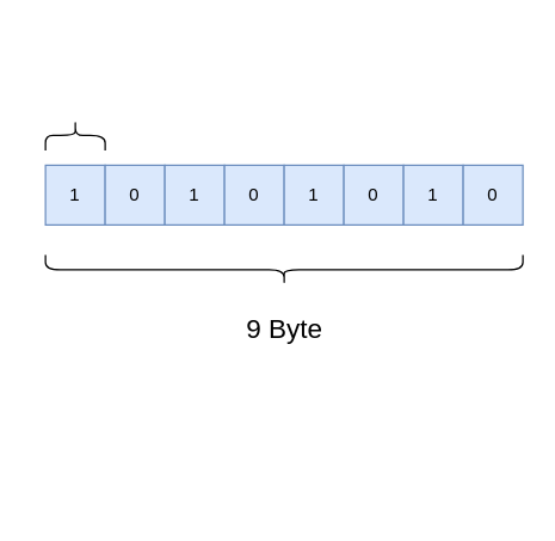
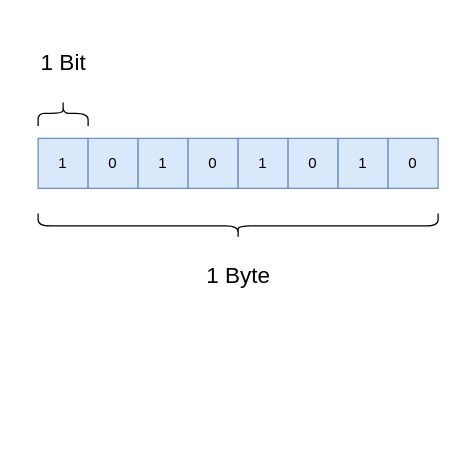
  <mxCell id="0" />
  <mxCell id="1" parent="0" />
  <mxCell id="2" value="1" style="whiteSpace=wrap;html=1;aspect=fixed;fillColor=#dae8fc;strokeColor=#6c8ebf;" parent="1" vertex="1"><mxGeometry x="30" y="110" width="40" height="40" as="geometry" /></mxCell>
  <mxCell id="3" value="0" style="whiteSpace=wrap;html=1;aspect=fixed;fillColor=#dae8fc;strokeColor=#6c8ebf;" parent="1" vertex="1"><mxGeometry x="70" y="110" width="40" height="40" as="geometry" /></mxCell>
  <mxCell id="4" value="1" style="whiteSpace=wrap;html=1;aspect=fixed;fillColor=#dae8fc;strokeColor=#6c8ebf;" parent="1" vertex="1"><mxGeometry x="110" y="110" width="40" height="40" as="geometry" /></mxCell>
  <mxCell id="5" value="0" style="whiteSpace=wrap;html=1;aspect=fixed;fillColor=#dae8fc;strokeColor=#6c8ebf;" parent="1" vertex="1"><mxGeometry x="150" y="110" width="40" height="40" as="geometry" /></mxCell>
  <mxCell id="6" value="1" style="whiteSpace=wrap;html=1;aspect=fixed;fillColor=#dae8fc;strokeColor=#6c8ebf;" parent="1" vertex="1"><mxGeometry x="190" y="110" width="40" height="40" as="geometry" /></mxCell>
  <mxCell id="7" value="0" style="whiteSpace=wrap;html=1;aspect=fixed;fillColor=#dae8fc;strokeColor=#6c8ebf;" parent="1" vertex="1"><mxGeometry x="230" y="110" width="40" height="40" as="geometry" /></mxCell>
  <mxCell id="8" value="1" style="whiteSpace=wrap;html=1;aspect=fixed;fillColor=#dae8fc;strokeColor=#6c8ebf;" parent="1" vertex="1"><mxGeometry x="270" y="110" width="40" height="40" as="geometry" /></mxCell>
  <mxCell id="9" value="0" style="whiteSpace=wrap;html=1;aspect=fixed;fillColor=#dae8fc;strokeColor=#6c8ebf;" parent="1" vertex="1"><mxGeometry x="310" y="110" width="40" height="40" as="geometry" /></mxCell>
  <mxCell id="10" value="" style="shape=curlyBracket;whiteSpace=wrap;html=1;rounded=1;labelPosition=left;verticalLabelPosition=middle;align=right;verticalAlign=middle;fontSize=18;rotation=-90;" parent="1" vertex="1"><mxGeometry x="180" y="20" width="20" height="320" as="geometry" /></mxCell>
- <mxCell id="11" value="9 Byte" style="text;html=1;align=center;verticalAlign=middle;resizable=0;points=[];autosize=1;strokeColor=none;fillColor=none;fontSize=18;" parent="1" vertex="1"><mxGeometry x="155" y="200" width="70" height="40" as="geometry" /></mxCell>
+ <mxCell id="11" value="1 Byte" style="text;html=1;align=center;verticalAlign=middle;resizable=0;points=[];autosize=1;strokeColor=none;fillColor=none;fontSize=18;" parent="1" vertex="1"><mxGeometry x="155" y="200" width="70" height="40" as="geometry" /></mxCell>
  <mxCell id="12" value="" style="shape=curlyBracket;whiteSpace=wrap;html=1;rounded=1;labelPosition=left;verticalLabelPosition=middle;align=right;verticalAlign=middle;fontSize=18;rotation=90;size=0.5;" parent="1" vertex="1"><mxGeometry x="40" y="70" width="20" height="40" as="geometry" /></mxCell>
+ <mxCell id="13" value="1 Bit" style="text;html=1;align=center;verticalAlign=middle;resizable=0;points=[];autosize=1;strokeColor=none;fillColor=none;fontSize=18;" parent="1" vertex="1"><mxGeometry x="20" y="30" width="60" height="40" as="geometry" /></mxCell>
